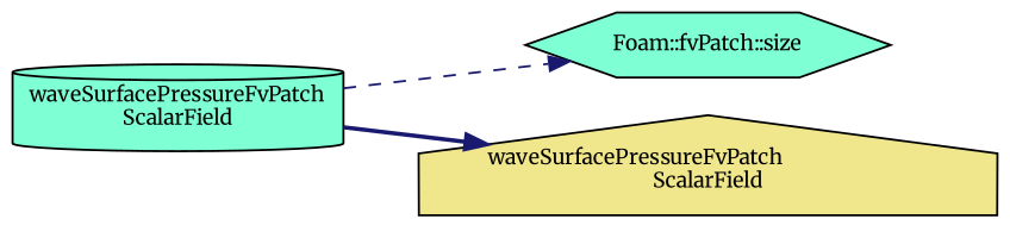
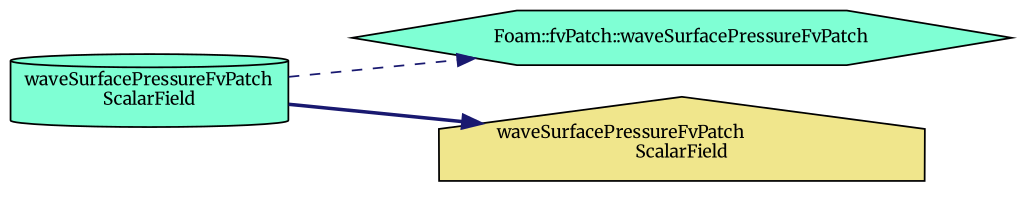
  digraph {
    rankdir=LR
    fontname=Merriweather
    node [color=black fillcolor=aquamarine fontname=Merriweather fontsize=10 style=filled]
    edge [color=midnightblue fontname=Merriweather fontsize=10 labelfontname=FreeSans labelfontsize=10]
    n1 [fontcolor=black height=0.2 label="waveSurfacePressureFvPatch\lScalarField" shape=cylinder width=0.4]
-   n2 [height=0.2 label="Foam::fvPatch::size" shape=hexagon width=0.4]
+   n2 [height=0.2 label="Foam::fvPatch::waveSurfacePressureFvPatch" shape=hexagon width=0.4]
    n3 [height=0.2 label="waveSurfacePressureFvPatch\lScalarField" shape=house width=0.4 fillcolor=khaki]
    n1 -> n2 [style=dashed]
    n1 -> n3 [style=bold]
  }
